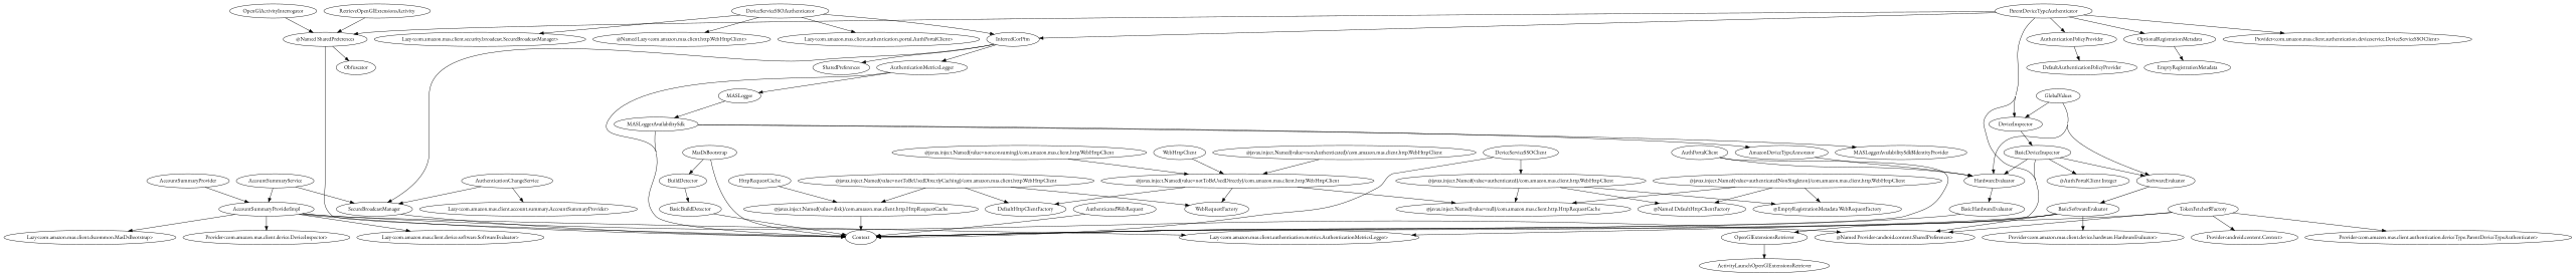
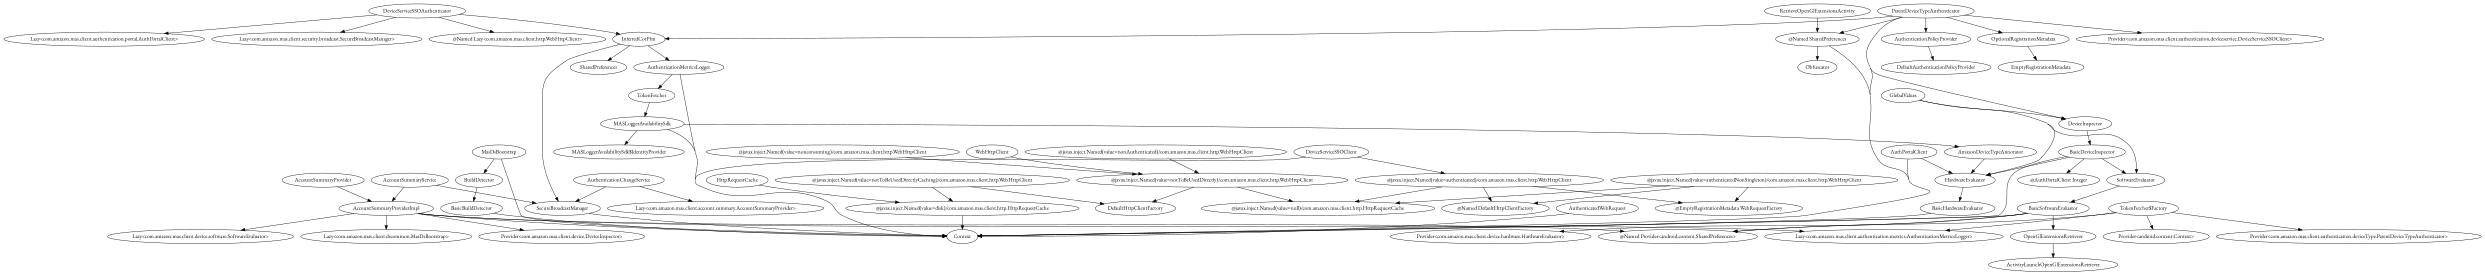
  digraph {
    concentrate=true
    fontname="EB Garamond"
    node [fontname="EB Garamond"]
    edge [fontname="EB Garamond"]
    n1 [label="@Named SharedPreferences"]
    Context
    Obfuscator
    n4 [label="@javax.inject.Named(value=authenticated)/com.amazon.mas.client.http.WebHttpClient"]
    n5 [label="@Named DefaultHttpClientFactory"]
    n6 [label="@EmptyRegistrationMetadata WebRequestFactory"]
    n7 [label="@javax.inject.Named(value=null)/com.amazon.mas.client.http.HttpRequestCache"]
    n8 [label="@javax.inject.Named(value=authenticatedNonSingleton)/com.amazon.mas.client.http.WebHttpClient"]
    n9 [label="@javax.inject.Named(value=disk)/com.amazon.mas.client.http.HttpRequestCache"]
    n10 [label="@javax.inject.Named(value=nonAuthenticated)/com.amazon.mas.client.http.WebHttpClient"]
    n11 [label="@javax.inject.Named(value=notToBeUsedDirectly)/com.amazon.mas.client.http.WebHttpClient"]
    DefaultHttpClientFactory
-   WebRequestFactory
    n14 [label="@javax.inject.Named(value=nonconsuming)/com.amazon.mas.client.http.WebHttpClient"]
    n15 [label="@javax.inject.Named(value=notToBeUsedDirectlyCaching)/com.amazon.mas.client.http.WebHttpClient"]
    AccountSummaryProvider
    AccountSummaryProviderImpl
    n18 [label="@Named Provider<android.content.SharedPreferences>"]
    n19 [label="Provider<com.amazon.mas.client.device.DeviceInspector>"]
    n20 [label="Lazy<com.amazon.mas.client.authentication.metrics.AuthenticationMetricsLogger>"]
    n21 [label="Lazy<com.amazon.mas.client.device.software.SoftwareEvaluator>"]
    n22 [label="Lazy<com.amazon.mas.client.dscommon.MasDsBootstrap>"]
    AccountSummaryService
    SecureBroadcastManager
    AmazonDeviceTypeAnnotator
    HardwareEvaluator
    BasicHardwareEvaluator
    AuthPortalClient
    AuthenticatedWebRequest
    AuthenticationChangeService
    n31 [label="Lazy<com.amazon.mas.client.account.summary.AccountSummaryProvider>"]
    AuthenticationMetricsLogger
-   MASLogger
+   MASLogger [label=TokenFetcher]
    MASLoggerAvailabilitySdk
    n35 [label="MASLoggerAvailabilitySdk$IdentityProvider"]
    AuthenticationPolicyProvider
    DefaultAuthenticationPolicyProvider
    BasicBuildDetector
    n39 [label="@AuthPortalClient Integer"]
    BasicDeviceInspector
    SoftwareEvaluator
    BasicSoftwareEvaluator
    n43 [label="Provider<com.amazon.mas.client.device.hardware.HardwareEvaluator>"]
    OpenGlExtensionsRetriever
    ActivityLaunchOpenGlExtensionsRetriever
    BuildDetector
    DeviceInspector
    DeviceServiceSSOAuthenticator
    InferredCorPfm
    n50 [label="@Named Lazy<com.amazon.mas.client.http.WebHttpClient>"]
    n51 [label="Lazy<com.amazon.mas.client.authentication.portal.AuthPortalClient>"]
    n52 [label="Lazy<com.amazon.mas.client.security.broadcast.SecureBroadcastManager>"]
    SharedPreferences
    n54 [label="TokenFetcher$Factory"]
    n55 [label="Provider<android.content.Context>"]
    n56 [label="Provider<com.amazon.mas.client.authentication.deviceType.ParentDeviceTypeAuthenticator>"]
    DeviceServiceSSOClient
    n58 [label=HttpRequestCache]
    GlobalValues
    MasDsBootstrap
-   OpenGlActivityInterrogator
    OptionalRegistrationMetadata
    EmptyRegistrationMetadata
    ParentDeviceTypeAuthenticator
    n65 [label="Provider<com.amazon.mas.client.authentication.deviceservice.DeviceServiceSSOClient>"]
    RetrieveOpenGlExtensionsActivity
    WebHttpClient
    n1 -> Context
    n1 -> Obfuscator
    n4 -> n5
    n4 -> n6
    n4 -> n7
    n8 -> n5
    n8 -> n6
    n8 -> n7
    n9 -> Context
    n10 -> n11
    n11 -> n7
    n11 -> DefaultHttpClientFactory
-   n11 -> WebRequestFactory
    n14 -> n11
    n15 -> n9
    n15 -> DefaultHttpClientFactory
-   n15 -> WebRequestFactory
    AccountSummaryProvider -> AccountSummaryProviderImpl
    AccountSummaryProviderImpl -> Context
    AccountSummaryProviderImpl -> n18
    AccountSummaryProviderImpl -> n19
    AccountSummaryProviderImpl -> n20
    AccountSummaryProviderImpl -> n21
    AccountSummaryProviderImpl -> n22
    AccountSummaryService -> AccountSummaryProviderImpl
    AccountSummaryService -> SecureBroadcastManager
    SecureBroadcastManager -> Context
    AmazonDeviceTypeAnnotator -> HardwareEvaluator
    HardwareEvaluator -> BasicHardwareEvaluator
    BasicHardwareEvaluator -> Context
    AuthPortalClient -> Context
    AuthPortalClient -> HardwareEvaluator
    AuthenticatedWebRequest -> Context
    AuthenticationChangeService -> SecureBroadcastManager
    AuthenticationChangeService -> n31
    AuthenticationMetricsLogger -> Context
    AuthenticationMetricsLogger -> MASLogger
    MASLogger -> MASLoggerAvailabilitySdk
    MASLoggerAvailabilitySdk -> Context
    MASLoggerAvailabilitySdk -> AmazonDeviceTypeAnnotator
    MASLoggerAvailabilitySdk -> n35
    AuthenticationPolicyProvider -> DefaultAuthenticationPolicyProvider
    BasicBuildDetector -> Context
    BasicDeviceInspector -> Context
    BasicDeviceInspector -> HardwareEvaluator
    BasicDeviceInspector -> n39
    BasicDeviceInspector -> SoftwareEvaluator
    SoftwareEvaluator -> BasicSoftwareEvaluator
    BasicSoftwareEvaluator -> Context
    BasicSoftwareEvaluator -> n18
    BasicSoftwareEvaluator -> n43
    BasicSoftwareEvaluator -> OpenGlExtensionsRetriever
    OpenGlExtensionsRetriever -> ActivityLaunchOpenGlExtensionsRetriever
    BuildDetector -> BasicBuildDetector
    DeviceInspector -> BasicDeviceInspector
    DeviceServiceSSOAuthenticator -> InferredCorPfm
    DeviceServiceSSOAuthenticator -> n50
    DeviceServiceSSOAuthenticator -> n51
    DeviceServiceSSOAuthenticator -> n52
    InferredCorPfm -> SecureBroadcastManager
    InferredCorPfm -> AuthenticationMetricsLogger
    InferredCorPfm -> SharedPreferences
    n54 -> n18
    n54 -> n20
    n54 -> n55
    n54 -> n56
    DeviceServiceSSOClient -> Context
    DeviceServiceSSOClient -> n4
    n58 -> n9
    GlobalValues -> HardwareEvaluator
    GlobalValues -> SoftwareEvaluator
    GlobalValues -> DeviceInspector
    MasDsBootstrap -> Context
    MasDsBootstrap -> BuildDetector
-   OpenGlActivityInterrogator -> n1
    OptionalRegistrationMetadata -> EmptyRegistrationMetadata
    ParentDeviceTypeAuthenticator -> n1
    ParentDeviceTypeAuthenticator -> Context
    ParentDeviceTypeAuthenticator -> AuthenticationPolicyProvider
    ParentDeviceTypeAuthenticator -> DeviceInspector
    ParentDeviceTypeAuthenticator -> InferredCorPfm
    ParentDeviceTypeAuthenticator -> OptionalRegistrationMetadata
    ParentDeviceTypeAuthenticator -> n65
    RetrieveOpenGlExtensionsActivity -> n1
    WebHttpClient -> n11
  }
